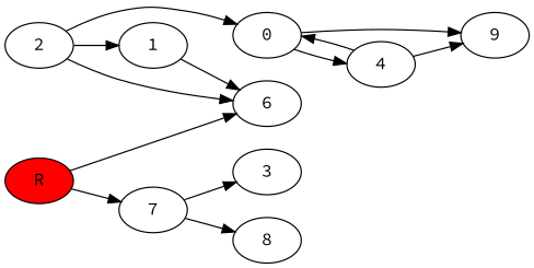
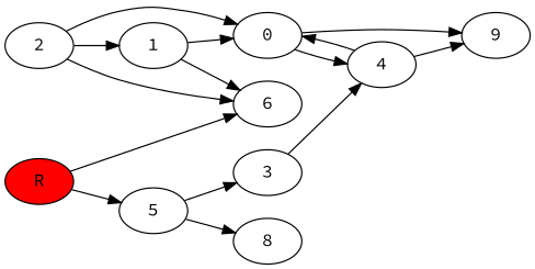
  digraph {
    fontname="Source Code Pro"
    rankdir=LR
    node [fontname="Source Code Pro"]
    edge [fontname="Source Code Pro"]
    1
    6
    n3 [label=0]
    4
    9
    2
    3
-   5 [label=7]
+   5
    8
    R [fillcolor="#ff0000" style=filled]
    1 -> 6
+   1 -> n3
    n3 -> 4
    n3 -> 9
    4 -> n3
    4 -> 9
    2 -> 1
    2 -> 6
    2 -> n3
+   3 -> 4
    5 -> 3
    5 -> 8
    R -> 6
    R -> 5
  }
